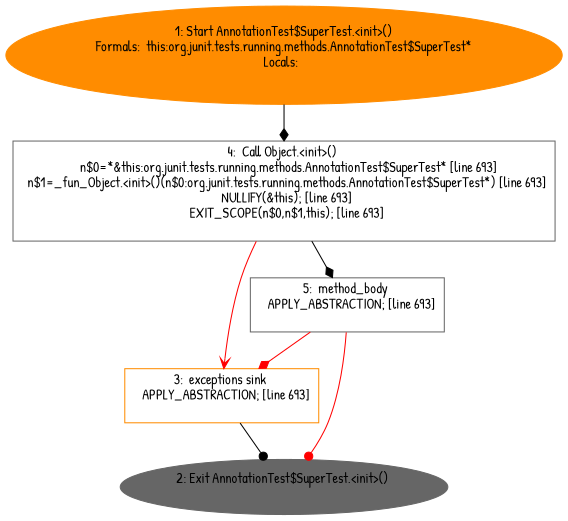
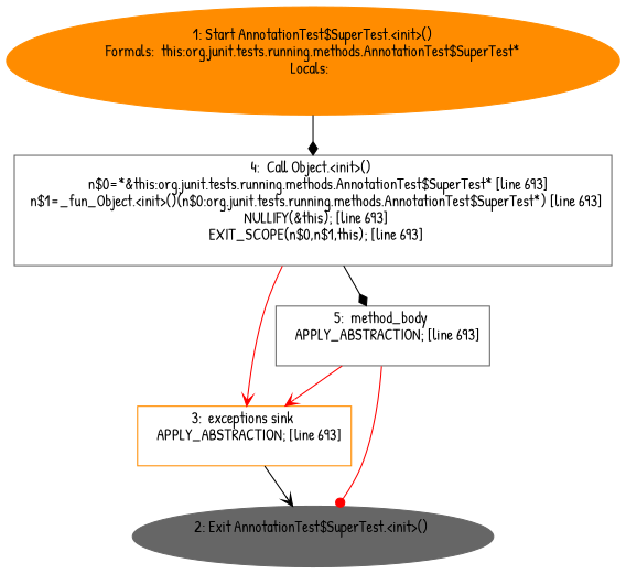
  digraph {
    fontname="Patrick Hand"
    node [color=gray40 fontname="Patrick Hand" shape=box]
    edge [arrowhead=diamond fontname="Patrick Hand"]
    n1 [color=darkorange label="1: Start AnnotationTest$SuperTest.<init>()\nFormals:  this:org.junit.tests.running.methods.AnnotationTest$SuperTest*\nLocals:  \n  " style=filled shape=""]
    n2 [label="4:  Call Object.<init>() \n   n$0=*&this:org.junit.tests.running.methods.AnnotationTest$SuperTest* [line 693]\n  n$1=_fun_Object.<init>()(n$0:org.junit.tests.running.methods.AnnotationTest$SuperTest*) [line 693]\n  NULLIFY(&this); [line 693]\n  EXIT_SCOPE(n$0,n$1,this); [line 693]\n "]
    n3 [color=darkorange label="3:  exceptions sink \n   APPLY_ABSTRACTION; [line 693]\n "]
    n4 [label="5:  method_body \n   APPLY_ABSTRACTION; [line 693]\n "]
    n5 [label="2: Exit AnnotationTest$SuperTest.<init>() \n  " style=filled shape=""]
    n1 -> n2
    n2 -> n3 [arrowhead=vee color=red]
    n2 -> n4
-   n3 -> n5 [arrowhead=dot]
-   n4 -> n3 [color=red]
+   n3 -> n5 [arrowhead=vee]
+   n4 -> n3 [arrowhead=vee color=red]
    n4 -> n5 [arrowhead=dot color=red]
  }
